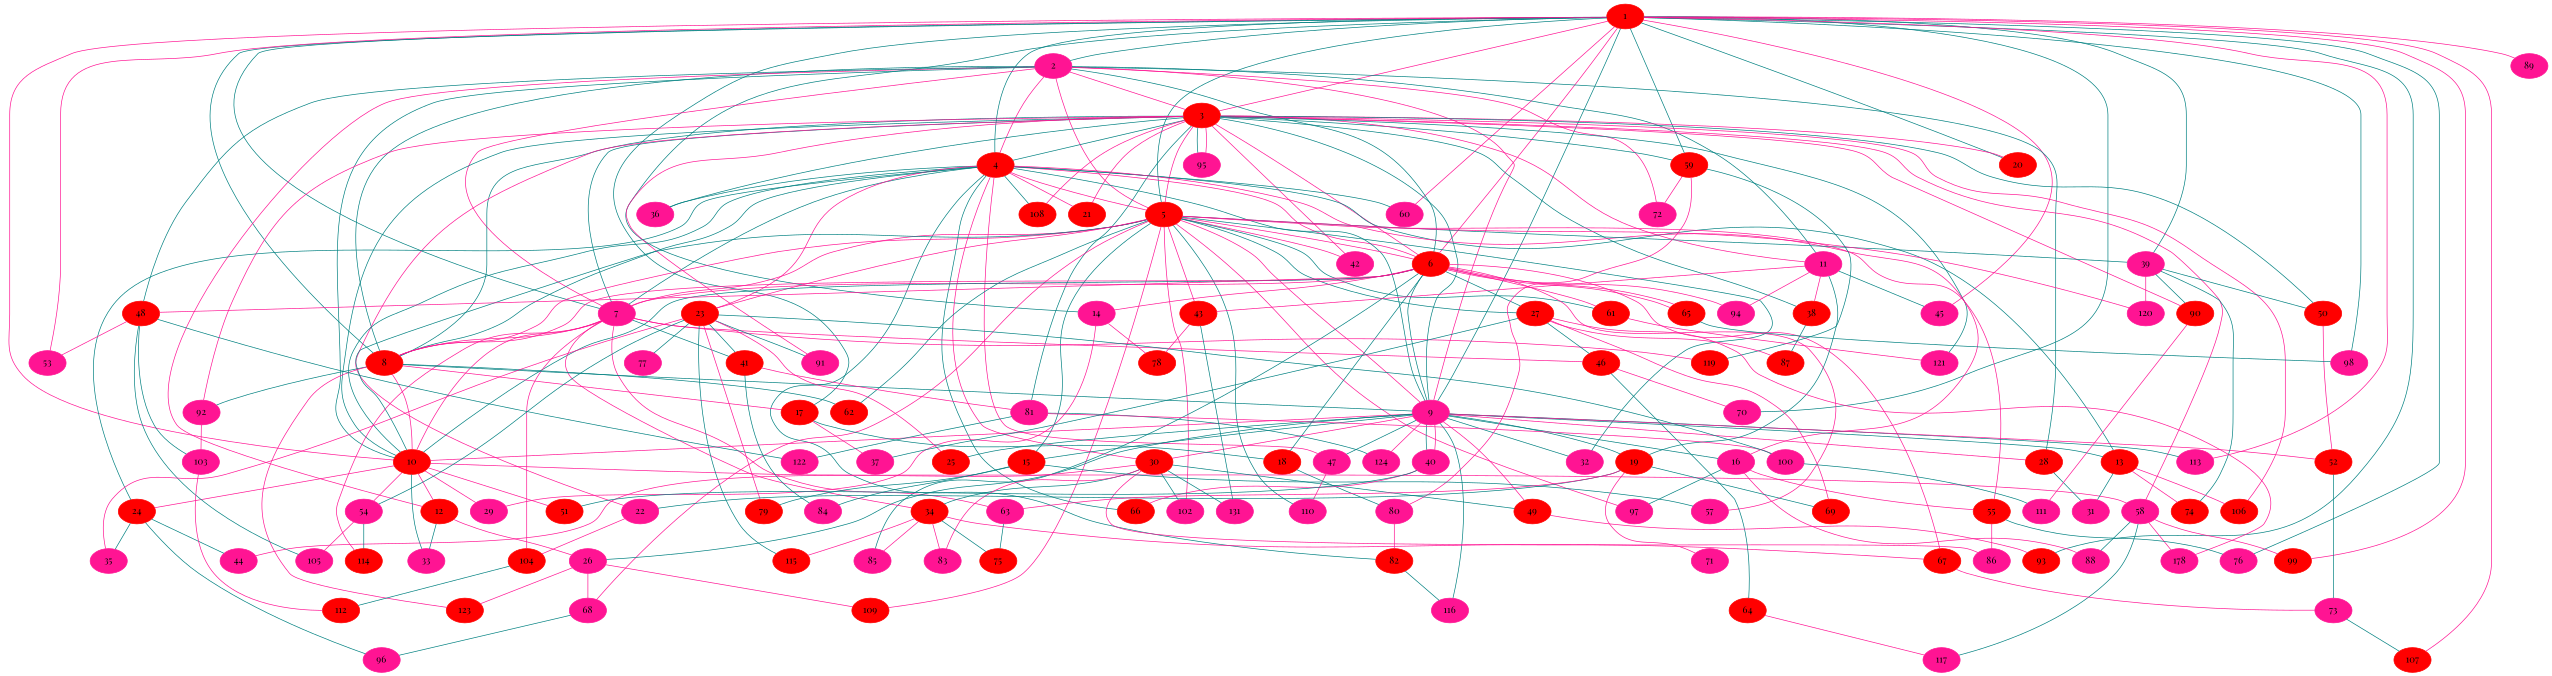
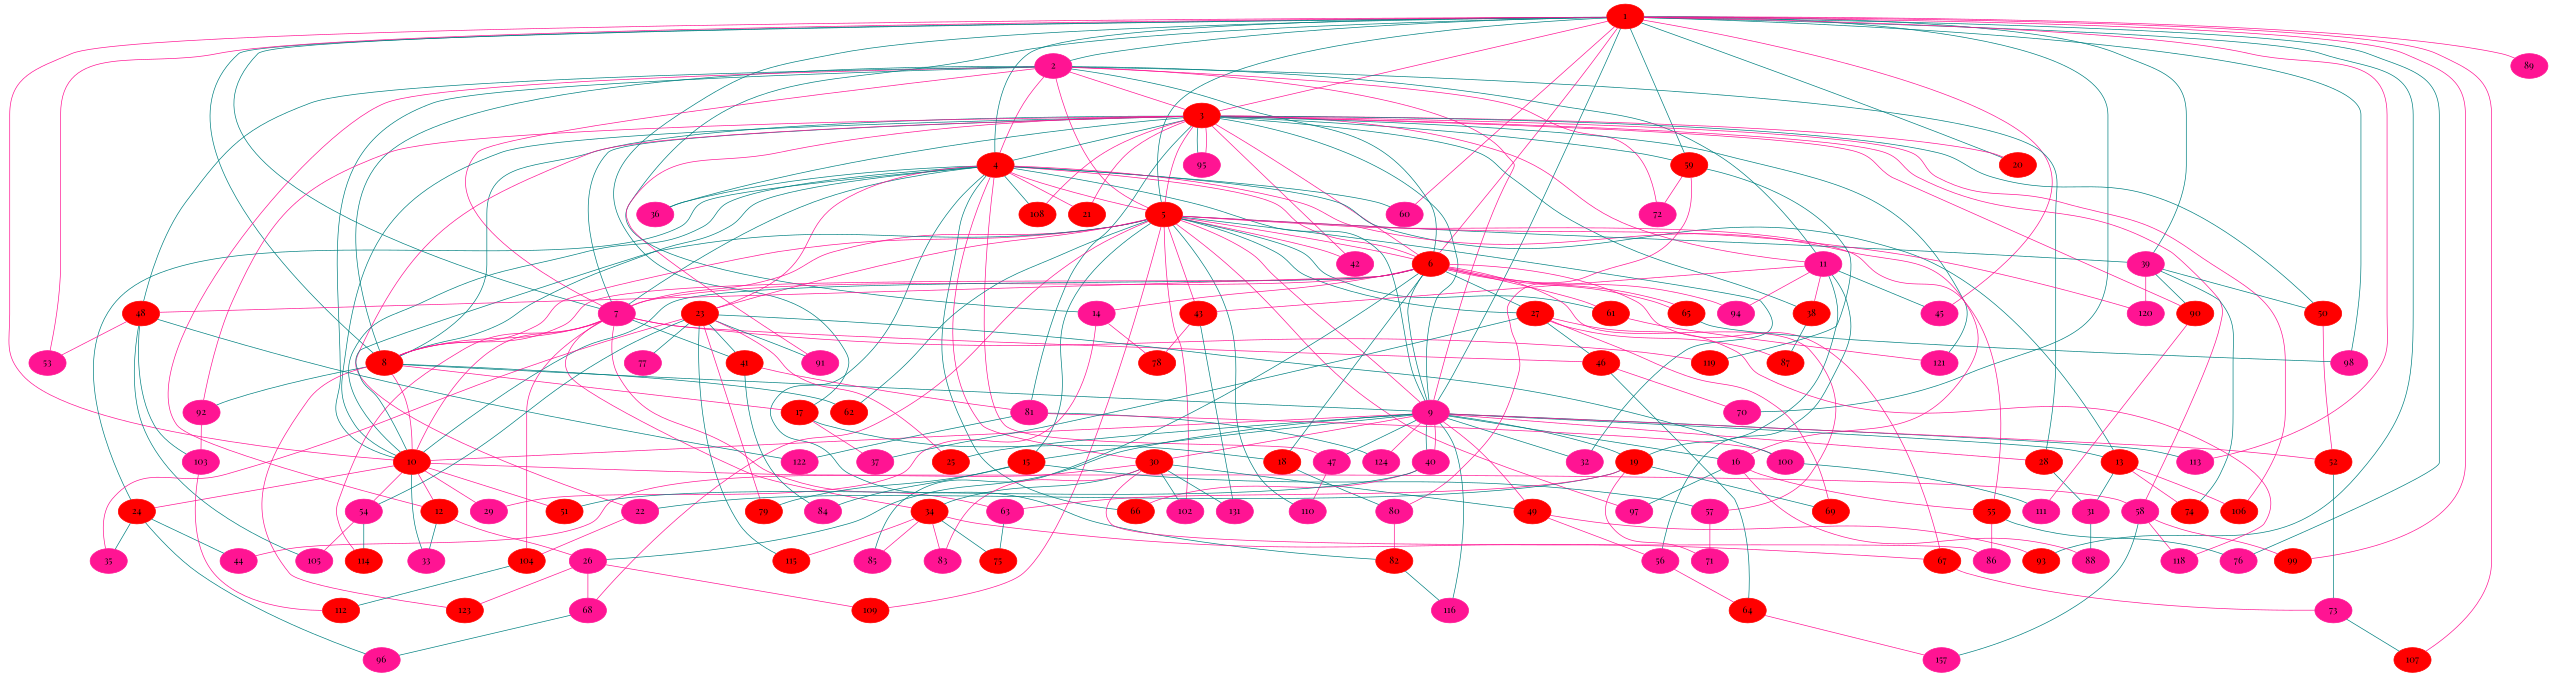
  graph {
    fontname="Playfair Display"
    node [color=deeppink fontname="Playfair Display" style=filled]
    edge [color=deeppink fontname="Playfair Display"]
    1 [color=red]
    2
    3 [color=red]
    4 [color=red]
    5 [color=red]
    6 [color=red]
    7
    8 [color=red]
    9
    10 [color=red]
    14
    17 [color=red]
    20 [color=red]
    39
    45
    53
    59 [color=red]
    60
    70
    76
    89
    93 [color=red]
    98
    99 [color=red]
    107 [color=red]
    113
    11
    12 [color=red]
    28 [color=red]
    48 [color=red]
    72
    21 [color=red]
    22
    36
    38 [color=red]
    42
    50 [color=red]
    58
    81
    90 [color=red]
    91
    92
    95
    106 [color=red]
    108 [color=red]
    121
    13 [color=red]
    16
    23 [color=red]
    24 [color=red]
    30 [color=red]
    47
    66 [color=red]
    82 [color=red]
    15 [color=red]
    27 [color=red]
    32
    43 [color=red]
    55 [color=red]
    61 [color=red]
    62 [color=red]
    68
    97
    102
    109 [color=red]
    110
    120
    18 [color=red]
    57
    65 [color=red]
    67 [color=red]
    85
    94
    34 [color=red]
    41 [color=red]
    46 [color=red]
    63
    104 [color=red]
    114 [color=red]
    119 [color=red]
    123 [color=red]
    19 [color=red]
    25 [color=red]
    26
    40
    49 [color=red]
    52 [color=red]
    116
    124
    29
    33
    51 [color=red]
    54
    78 [color=red]
    37
    74 [color=red]
    80
+   56
    31
    103
    105
    122
    87 [color=red]
    88
-   118 [label=178]
-   117
+   118
+   117 [label=157]
    100
    111
    79 [color=red]
    35
    77
    115 [color=red]
    44
    96
    83
    86
    n117 [label=131]
    84
    69 [color=red]
    71
    73
    75 [color=red]
    64 [color=red]
    112 [color=red]
    1 -- 2 [color=teal]
    1 -- 3
    1 -- 4 [color=teal]
    1 -- 5 [color=teal]
    1 -- 6
    1 -- 7 [color=teal]
    1 -- 8 [color=teal]
    1 -- 9 [color=teal]
    1 -- 10
    1 -- 14 [color=teal]
    1 -- 17 [color=teal]
    1 -- 20 [color=teal]
    1 -- 39 [color=teal]
    1 -- 45
    1 -- 53
    1 -- 59 [color=teal]
    1 -- 60
    1 -- 70 [color=teal]
    1 -- 76 [color=teal]
    1 -- 89
    1 -- 93 [color=teal]
    1 -- 98 [color=teal]
    1 -- 99
    1 -- 107
    1 -- 113
    2 -- 3
    2 -- 4
    2 -- 5
    2 -- 6 [color=teal]
    2 -- 7
    2 -- 8 [color=teal]
    2 -- 9
    2 -- 10 [color=teal]
    2 -- 11 [color=teal]
    2 -- 12
    2 -- 28 [color=teal]
    2 -- 48 [color=teal]
    2 -- 72
    3 -- 4 [color=teal]
    3 -- 5
    3 -- 6
    3 -- 7 [color=teal]
    3 -- 8 [color=teal]
    3 -- 9 [color=teal]
    3 -- 10 [color=teal]
    3 -- 20
    3 -- 59 [color=teal]
    3 -- 11
    3 -- 21
    3 -- 22
    3 -- 36 [color=teal]
    3 -- 38 [color=teal]
    3 -- 42
    3 -- 50 [color=teal]
    3 -- 58
    3 -- 81 [color=teal]
    3 -- 90
    3 -- 91
    3 -- 92
    3 -- 95 [color=teal]
    3 -- 95
    3 -- 106
    3 -- 108
    3 -- 121 [color=teal]
    4 -- 5
    4 -- 6
    4 -- 7 [color=teal]
    4 -- 8 [color=teal]
    4 -- 9 [color=teal]
    4 -- 10 [color=teal]
    4 -- 60 [color=teal]
    4 -- 21
    4 -- 36 [color=teal]
    4 -- 108 [color=teal]
    4 -- 13 [color=teal]
    4 -- 16
    4 -- 23
    4 -- 24 [color=teal]
    4 -- 30
    4 -- 47
    4 -- 66 [color=teal]
    4 -- 82 [color=teal]
    5 -- 6
    5 -- 7
    5 -- 8
    5 -- 9
    5 -- 10 [color=teal]
    5 -- 39 [color=teal]
    5 -- 42
    5 -- 23
    5 -- 15 [color=teal]
    5 -- 27 [color=teal]
    5 -- 32 [color=teal]
    5 -- 43
    5 -- 55
    5 -- 61 [color=teal]
    5 -- 62 [color=teal]
    5 -- 68
    5 -- 97
    5 -- 102
    5 -- 109
    5 -- 110 [color=teal]
    5 -- 120
    6 -- 7
    6 -- 8
    6 -- 9 [color=teal]
    6 -- 10 [color=teal]
    6 -- 14
    6 -- 48
    6 -- 27 [color=teal]
    6 -- 61
    6 -- 18 [color=teal]
    6 -- 57
    6 -- 65
    6 -- 65
    6 -- 67
    6 -- 85 [color=teal]
    6 -- 94
    7 -- 8
    7 -- 10
    7 -- 34
    7 -- 41 [color=teal]
    7 -- 46
    7 -- 63
    7 -- 104
    7 -- 114
    7 -- 119
    8 -- 9 [color=teal]
    8 -- 10
    8 -- 17
    8 -- 92 [color=teal]
    8 -- 62 [color=teal]
    8 -- 123
    9 -- 10
    9 -- 113 [color=teal]
    9 -- 28
    9 -- 13 [color=teal]
    9 -- 16 [color=teal]
    9 -- 30
    9 -- 47 [color=teal]
    9 -- 15 [color=teal]
    9 -- 32 [color=teal]
    9 -- 19 [color=teal]
    9 -- 25 [color=teal]
    9 -- 26 [color=teal]
    9 -- 40 [color=teal]
    9 -- 40
    9 -- 49
    9 -- 52
    9 -- 116 [color=teal]
    9 -- 124
    10 -- 12
    10 -- 58
    10 -- 24
    10 -- 29
    10 -- 33 [color=teal]
    10 -- 51
    10 -- 54
    14 -- 29
    14 -- 78
    17 -- 18 [color=teal]
    17 -- 37
    39 -- 50 [color=teal]
    39 -- 90 [color=teal]
    39 -- 120
    39 -- 74 [color=teal]
    59 -- 72
    59 -- 119 [color=teal]
    59 -- 80
    11 -- 45 [color=teal]
    11 -- 38
    11 -- 43
    11 -- 94
    11 -- 19 [color=teal]
+   11 -- 56 [color=teal]
    12 -- 26
    12 -- 33 [color=teal]
    28 -- 31 [color=teal]
    48 -- 53
    48 -- 103 [color=teal]
    48 -- 105 [color=teal]
    48 -- 122 [color=teal]
    22 -- 104
    38 -- 87 [color=teal]
    50 -- 52
    58 -- 99
-   58 -- 88 [color=teal]
+   31 -- 88 [color=teal]
    58 -- 118
    58 -- 117 [color=teal]
    81 -- 124 [color=teal]
    81 -- 122 [color=teal]
    81 -- 100
    90 -- 111
    92 -- 103
    13 -- 106
    13 -- 74
    13 -- 31 [color=teal]
    16 -- 55
    16 -- 97 [color=teal]
    16 -- 88
    23 -- 91 [color=teal]
    23 -- 41 [color=teal]
    23 -- 25
    23 -- 54 [color=teal]
    23 -- 100 [color=teal]
    23 -- 79
    23 -- 35
    23 -- 77 [color=teal]
    23 -- 115 [color=teal]
    24 -- 35 [color=teal]
    24 -- 44 [color=teal]
    24 -- 96 [color=teal]
    30 -- 102 [color=teal]
    30 -- 34 [color=teal]
    30 -- 49 [color=teal]
    30 -- 44
    30 -- 83
    30 -- 86
    30 -- n117 [color=teal]
    47 -- 110
    82 -- 116 [color=teal]
    15 -- 57 [color=teal]
    15 -- 79 [color=teal]
    15 -- 84 [color=teal]
    27 -- 46 [color=teal]
    27 -- 37 [color=teal]
    27 -- 87
    27 -- 118
    27 -- 69
    43 -- 78
    43 -- n117 [color=teal]
    55 -- 76 [color=teal]
    55 -- 86
    61 -- 121
    68 -- 96 [color=teal]
    18 -- 80 [color=teal]
+   57 -- 71
    65 -- 98 [color=teal]
    67 -- 73
    34 -- 67
    34 -- 85
    34 -- 115
    34 -- 83
    34 -- 75 [color=teal]
    41 -- 81
    41 -- 84 [color=teal]
    46 -- 70
    46 -- 64 [color=teal]
    63 -- 75 [color=teal]
    104 -- 112 [color=teal]
    19 -- 22 [color=teal]
    19 -- 63
    19 -- 69 [color=teal]
    19 -- 71
    26 -- 68
    26 -- 109
    26 -- 123
    40 -- 66
    40 -- 51 [color=teal]
    49 -- 93
+   49 -- 56
    52 -- 73 [color=teal]
    54 -- 114 [color=teal]
    54 -- 105
    80 -- 82
+   56 -- 64
    103 -- 112
    100 -- 111 [color=teal]
    73 -- 107 [color=teal]
    64 -- 117
  }
